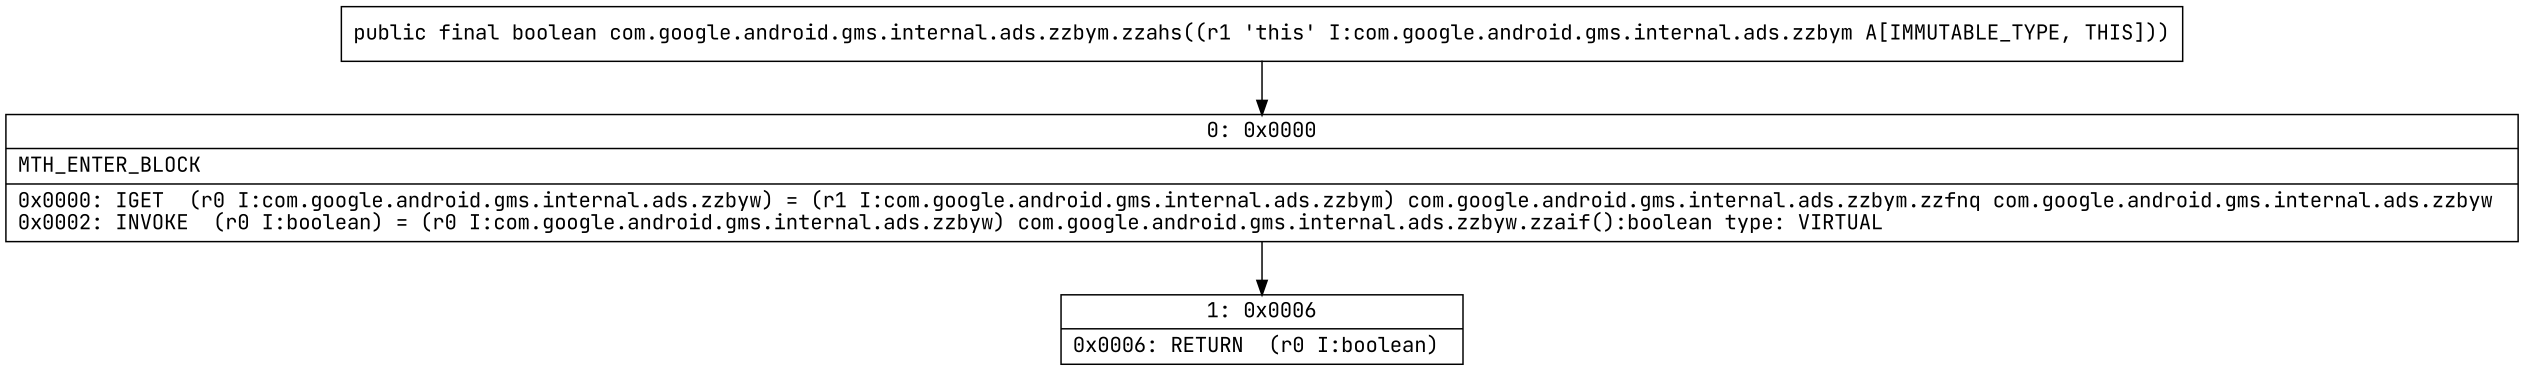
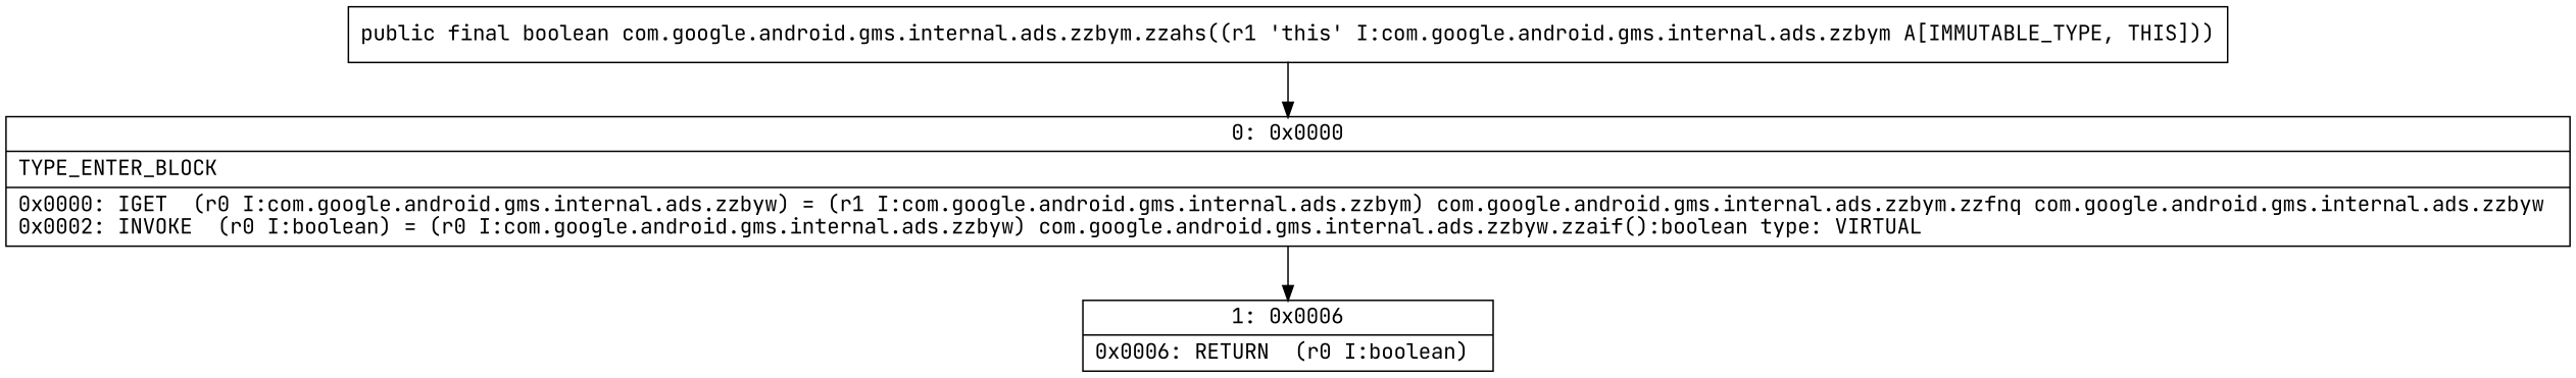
  digraph {
    fontname="JetBrains Mono"
    node [shape=record fontname="JetBrains Mono"]
    edge [fontname="JetBrains Mono"]
-   n1 [label="{0\:\ 0x0000|MTH_ENTER_BLOCK\l|0x0000: IGET  (r0 I:com.google.android.gms.internal.ads.zzbyw) = (r1 I:com.google.android.gms.internal.ads.zzbym) com.google.android.gms.internal.ads.zzbym.zzfnq com.google.android.gms.internal.ads.zzbyw \l0x0002: INVOKE  (r0 I:boolean) = (r0 I:com.google.android.gms.internal.ads.zzbyw) com.google.android.gms.internal.ads.zzbyw.zzaif():boolean type: VIRTUAL \l}"]
+   n1 [label="{0\:\ 0x0000|TYPE_ENTER_BLOCK\l|0x0000: IGET  (r0 I:com.google.android.gms.internal.ads.zzbyw) = (r1 I:com.google.android.gms.internal.ads.zzbym) com.google.android.gms.internal.ads.zzbym.zzfnq com.google.android.gms.internal.ads.zzbyw \l0x0002: INVOKE  (r0 I:boolean) = (r0 I:com.google.android.gms.internal.ads.zzbyw) com.google.android.gms.internal.ads.zzbyw.zzaif():boolean type: VIRTUAL \l}"]
    n2 [label="{1\:\ 0x0006|0x0006: RETURN  (r0 I:boolean) \l}"]
    n3 [label="{public final boolean com.google.android.gms.internal.ads.zzbym.zzahs((r1 'this' I:com.google.android.gms.internal.ads.zzbym A[IMMUTABLE_TYPE, THIS])) }"]
    n1 -> n2
    n3 -> n1
  }
